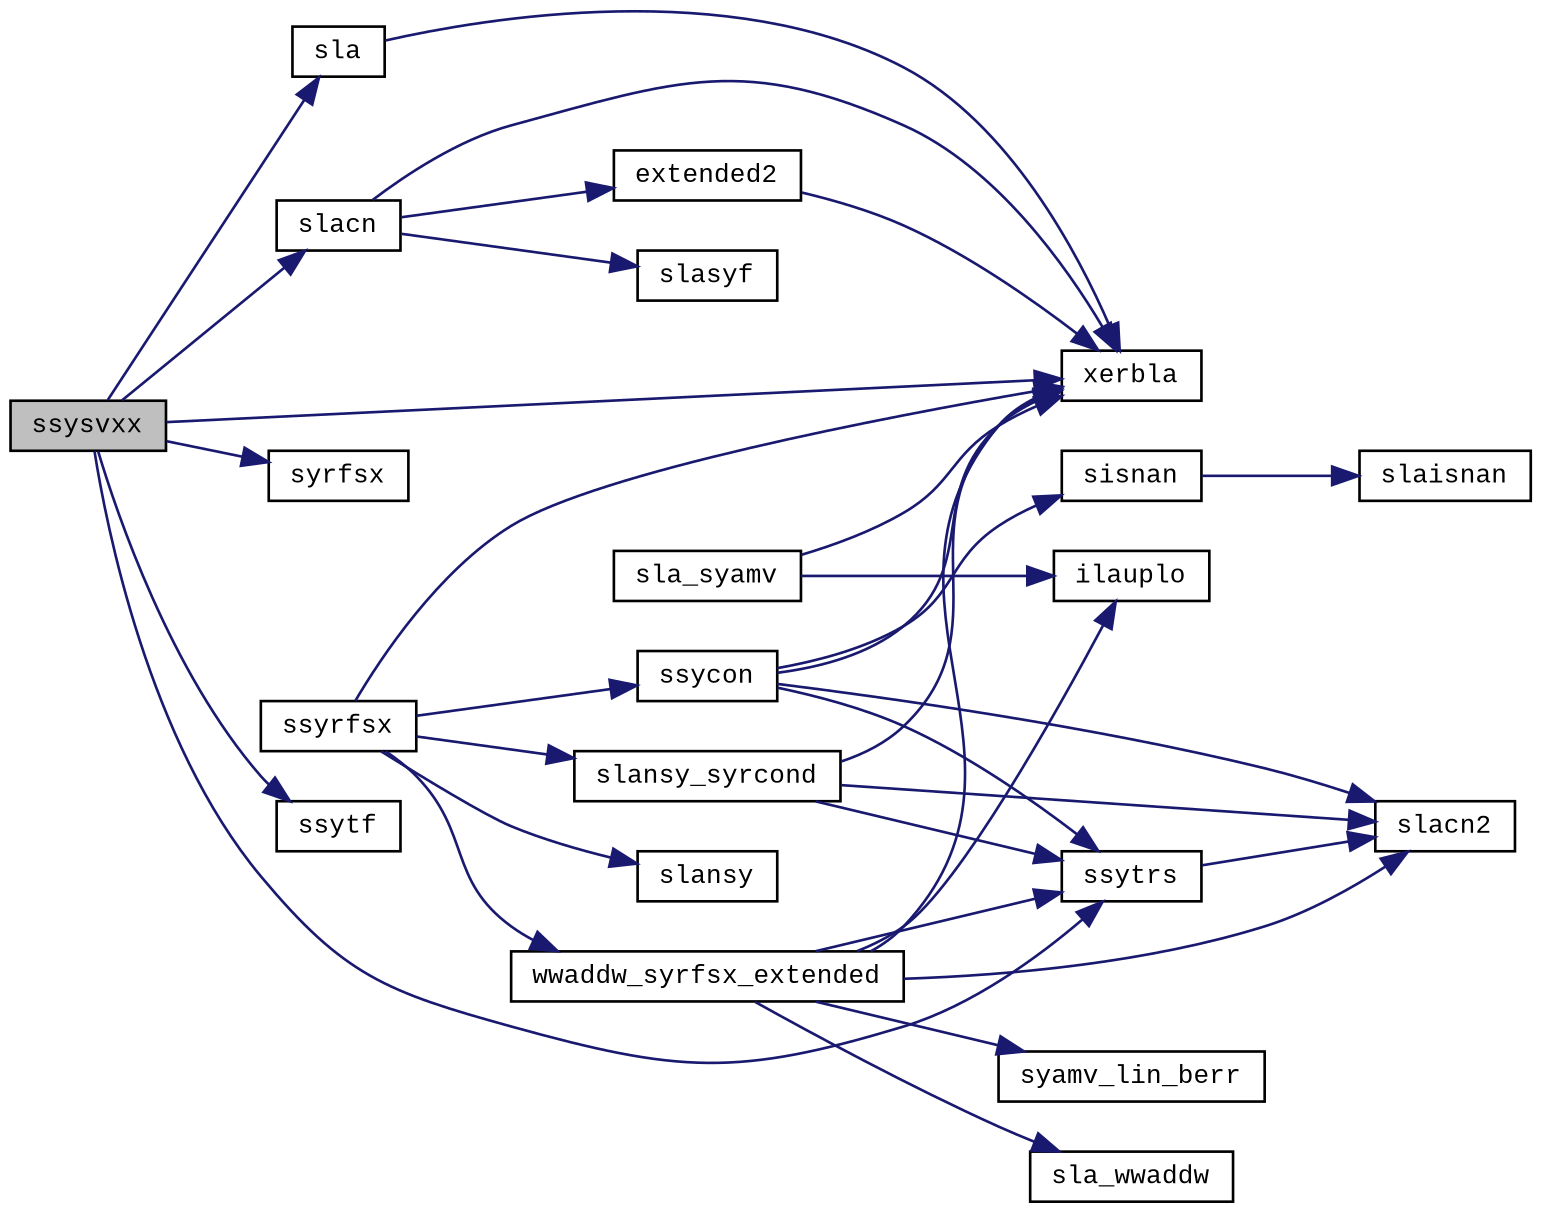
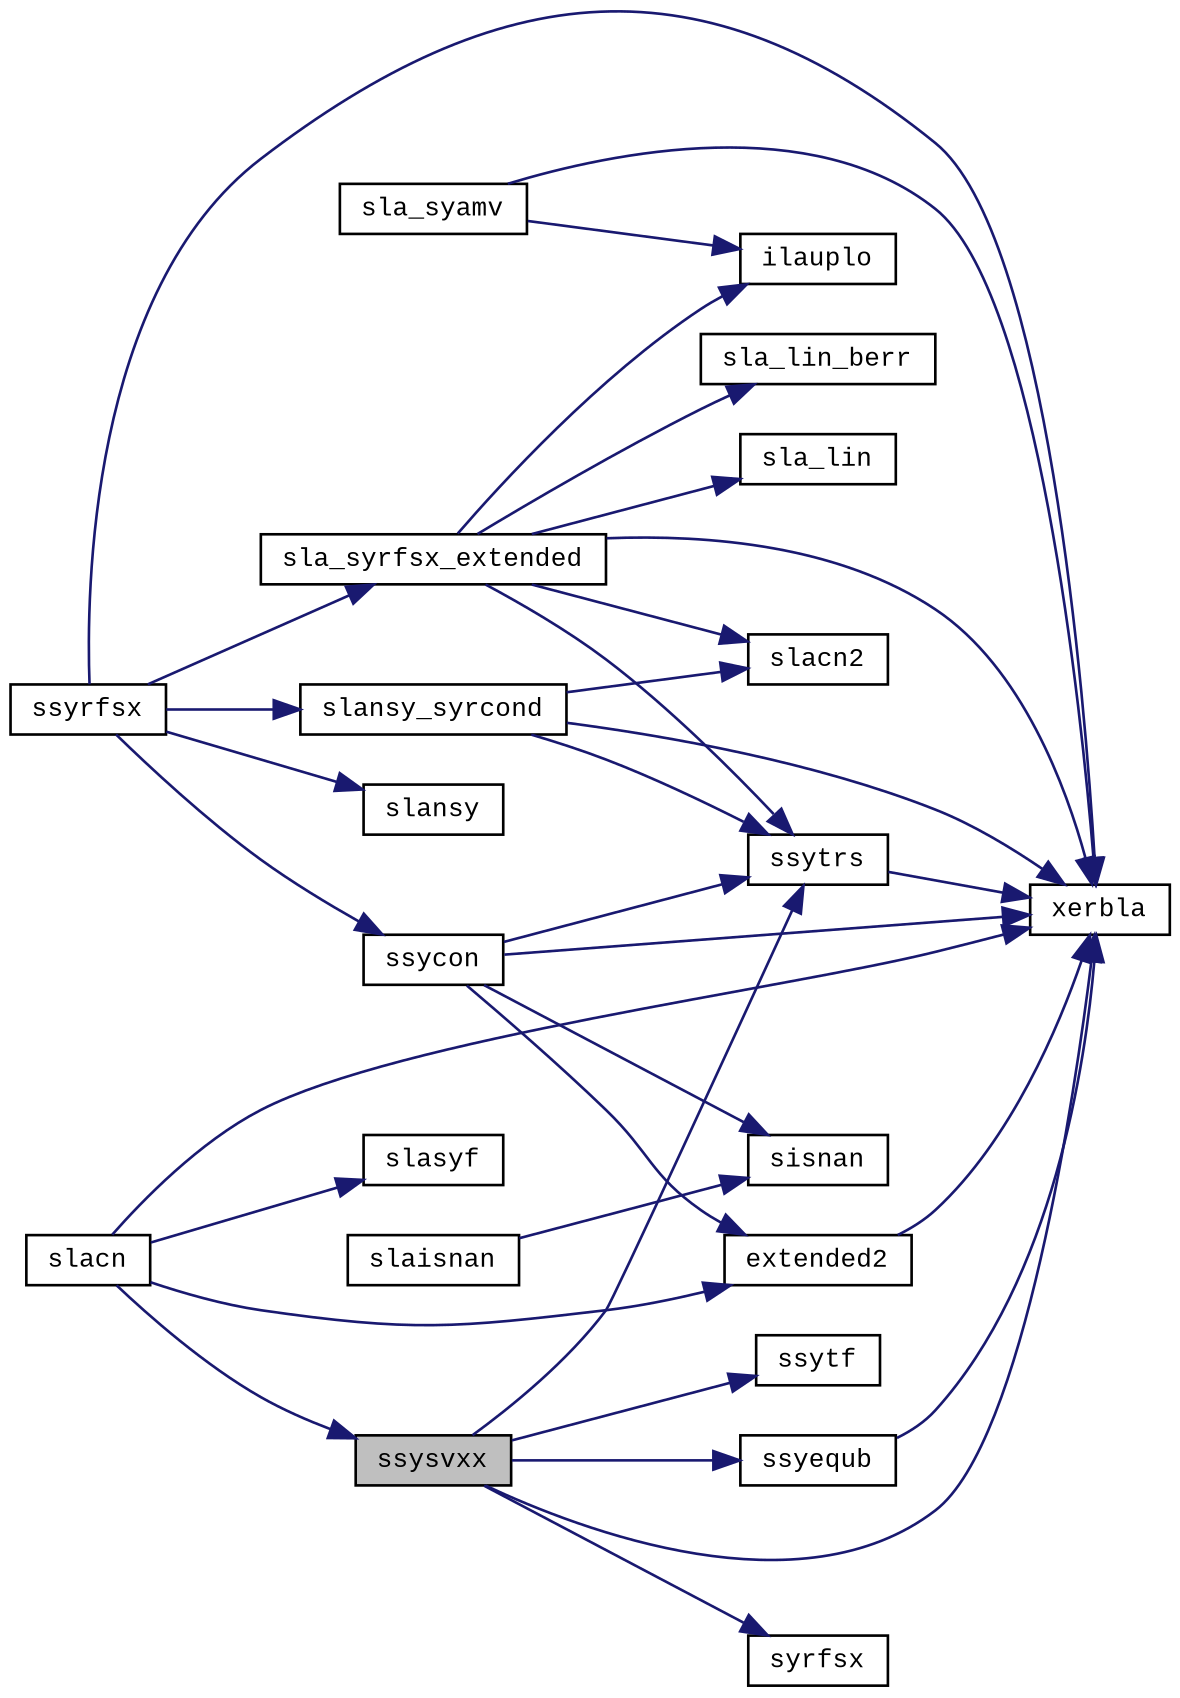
  digraph {
    fontname="Liberation Mono"
    rankdir=LR
    node [color=black fillcolor=white fontname="Liberation Mono" fontsize=10 shape=record style=filled]
    edge [color=midnightblue fontname="Liberation Mono" fontsize=10 labelfontname=Helvetica labelfontsize=10 style=solid]
    n1 [fillcolor=grey75 fontcolor=black height=0.2 label=ssysvxx width=0.4]
    n2 [height=0.2 label=syrfsx width=0.4]
    n3 [height=0.2 label=ssytf width=0.4]
-   n4 [height=0.2 label=sla width=0.4]
+   n4 [height=0.2 label=ssyequb width=0.4]
    n5 [height=0.2 label=xerbla width=0.4]
    n6 [height=0.2 label=ssytrs width=0.4]
    n7 [height=0.2 label=slacn width=0.4]
    n8 [height=0.2 label=ssyrfsx width=0.4]
    n9 [height=0.2 label=slansy_syrcond width=0.4]
-   n10 [height=0.2 label=wwaddw_syrfsx_extended width=0.4]
+   n10 [height=0.2 label=sla_syrfsx_extended width=0.4]
    n11 [height=0.2 label=slansy width=0.4]
    n12 [height=0.2 label=ssycon width=0.4]
    n13 [height=0.2 label=slasyf width=0.4]
    n14 [height=0.2 label=extended2 width=0.4]
    n15 [height=0.2 label=slacn2 width=0.4]
    n16 [height=0.2 label=ilauplo width=0.4]
-   n17 [height=0.2 label=syamv_lin_berr width=0.4]
-   n18 [height=0.2 label=sla_wwaddw width=0.4]
+   n17 [height=0.2 label=sla_lin_berr width=0.4]
+   n18 [height=0.2 label=sla_lin width=0.4]
    n19 [height=0.2 label=sisnan width=0.4]
    n20 [height=0.2 label=sla_syamv width=0.4]
    n21 [height=0.2 label=slaisnan width=0.4]
    n1 -> n2
    n1 -> n3
    n1 -> n4
    n1 -> n5
    n1 -> n6
-   n1 -> n7
+   n7 -> n1
    n4 -> n5
-   n6 -> n15
+   n6 -> n5
    n7 -> n5
    n7 -> n13
    n7 -> n14
    n8 -> n5
    n8 -> n9
    n8 -> n10
    n8 -> n11
    n8 -> n12
    n9 -> n5
    n9 -> n6
    n9 -> n15
    n10 -> n5
    n10 -> n6
    n10 -> n15
    n10 -> n16
    n10 -> n17
    n10 -> n18
    n12 -> n5
    n12 -> n6
-   n12 -> n15
+   n12 -> n14
    n12 -> n19
    n14 -> n5
-   n19 -> n21
+   n21 -> n19
    n20 -> n5
    n20 -> n16
  }
